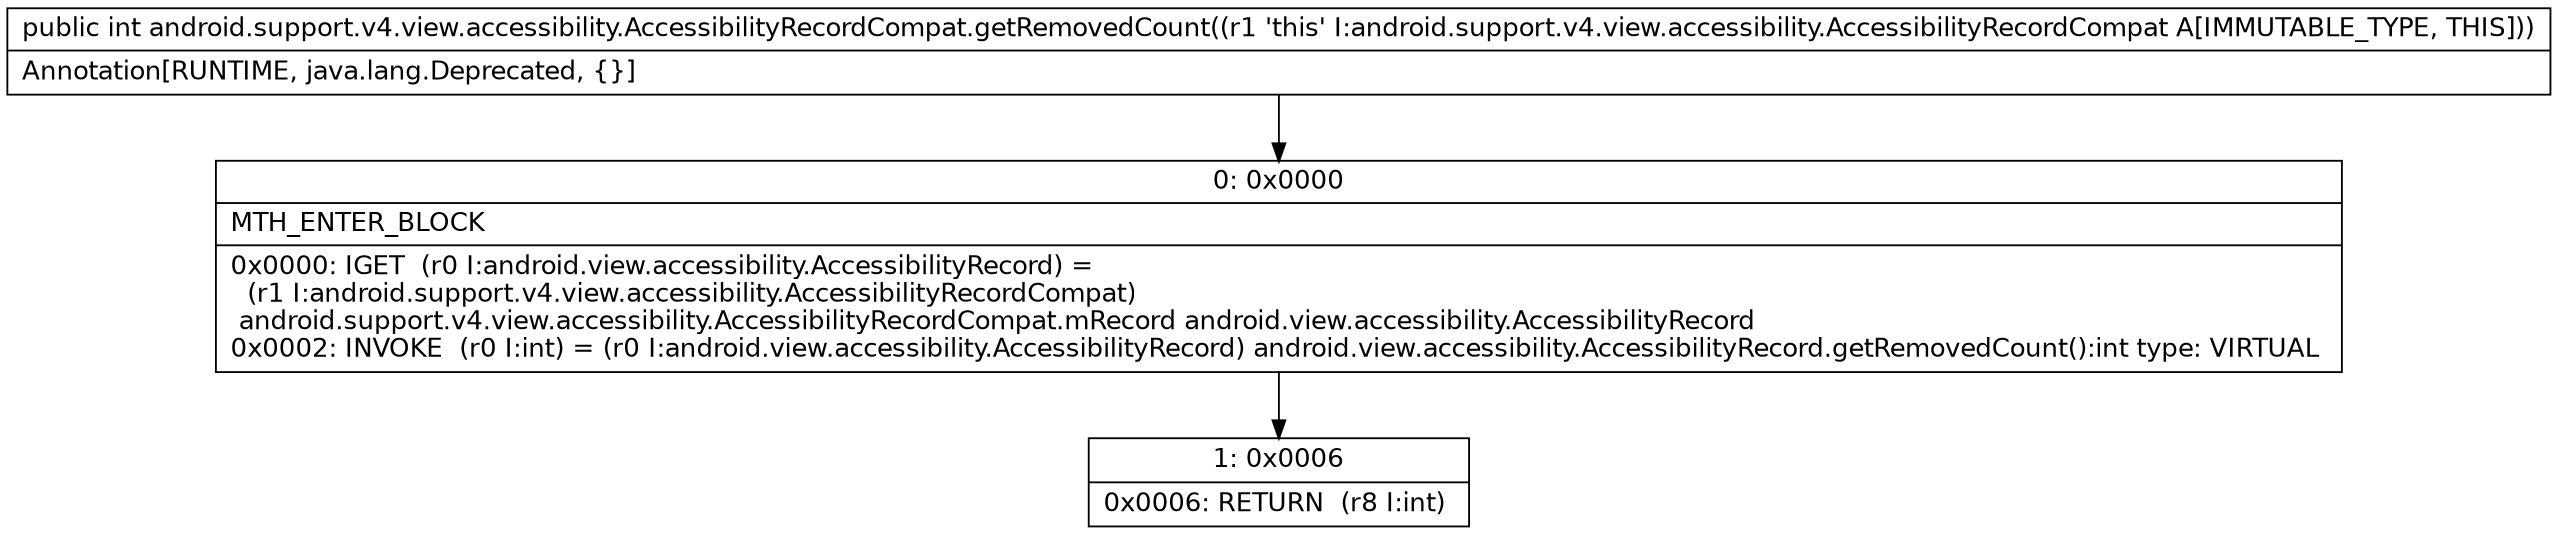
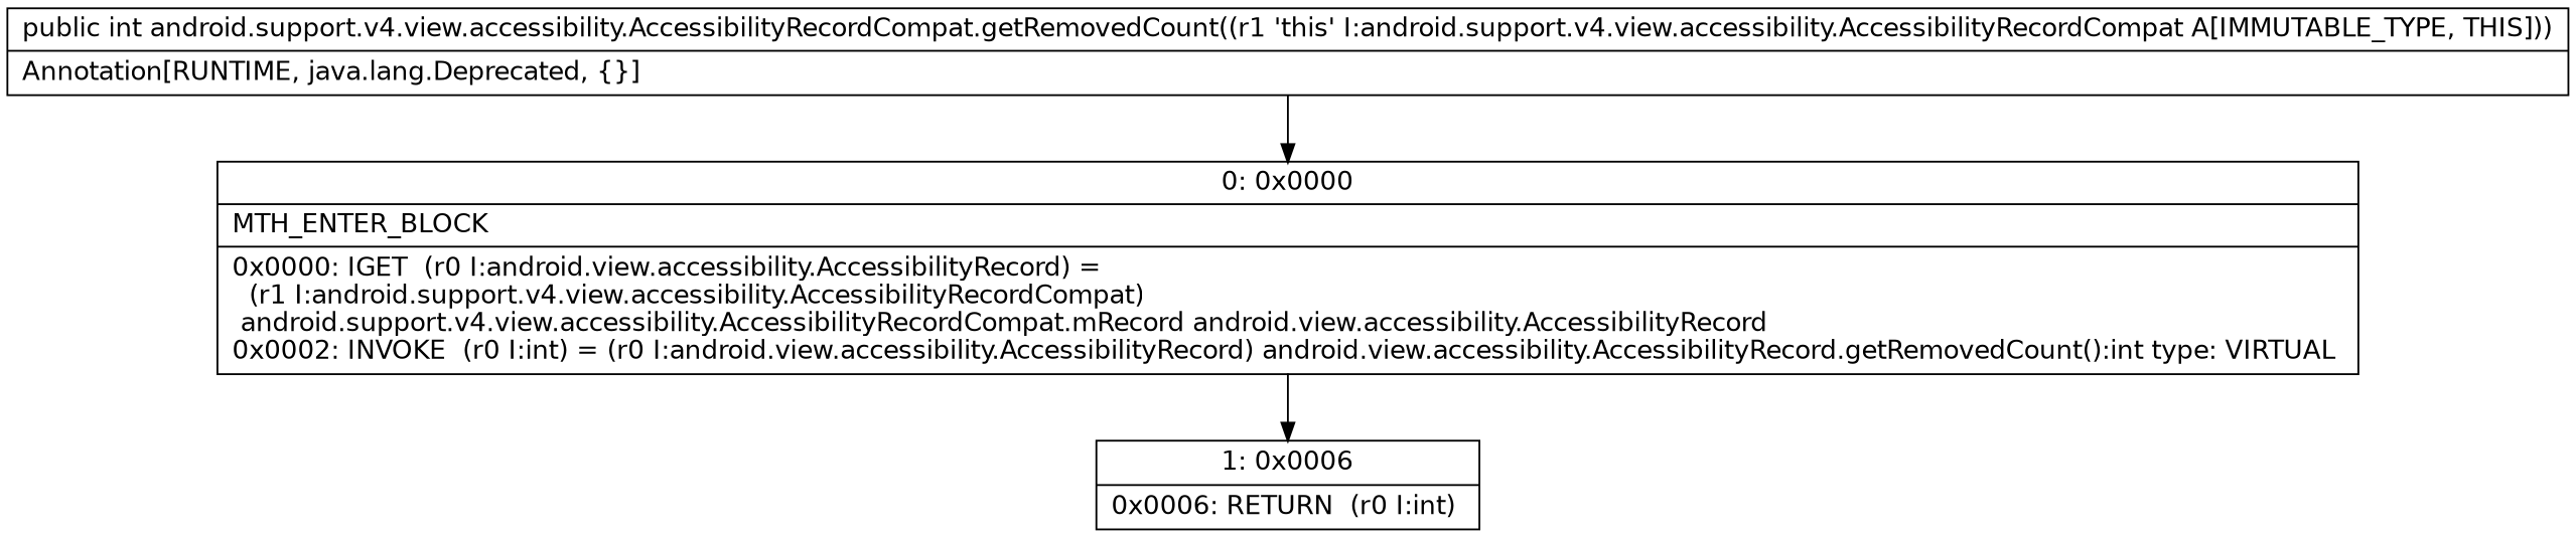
  digraph {
    fontname="DejaVu Sans"
    node [shape=record fontname="DejaVu Sans"]
    edge [fontname="DejaVu Sans"]
    n1 [label="{0\:\ 0x0000|MTH_ENTER_BLOCK\l|0x0000: IGET  (r0 I:android.view.accessibility.AccessibilityRecord) = \l  (r1 I:android.support.v4.view.accessibility.AccessibilityRecordCompat)\l android.support.v4.view.accessibility.AccessibilityRecordCompat.mRecord android.view.accessibility.AccessibilityRecord \l0x0002: INVOKE  (r0 I:int) = (r0 I:android.view.accessibility.AccessibilityRecord) android.view.accessibility.AccessibilityRecord.getRemovedCount():int type: VIRTUAL \l}"]
-   n2 [label="{1\:\ 0x0006|0x0006: RETURN  (r8 I:int) \l}"]
+   n2 [label="{1\:\ 0x0006|0x0006: RETURN  (r0 I:int) \l}"]
    n3 [label="{public int android.support.v4.view.accessibility.AccessibilityRecordCompat.getRemovedCount((r1 'this' I:android.support.v4.view.accessibility.AccessibilityRecordCompat A[IMMUTABLE_TYPE, THIS]))  | Annotation[RUNTIME, java.lang.Deprecated, \{\}]\l}"]
    n1 -> n2
    n3 -> n1
  }
